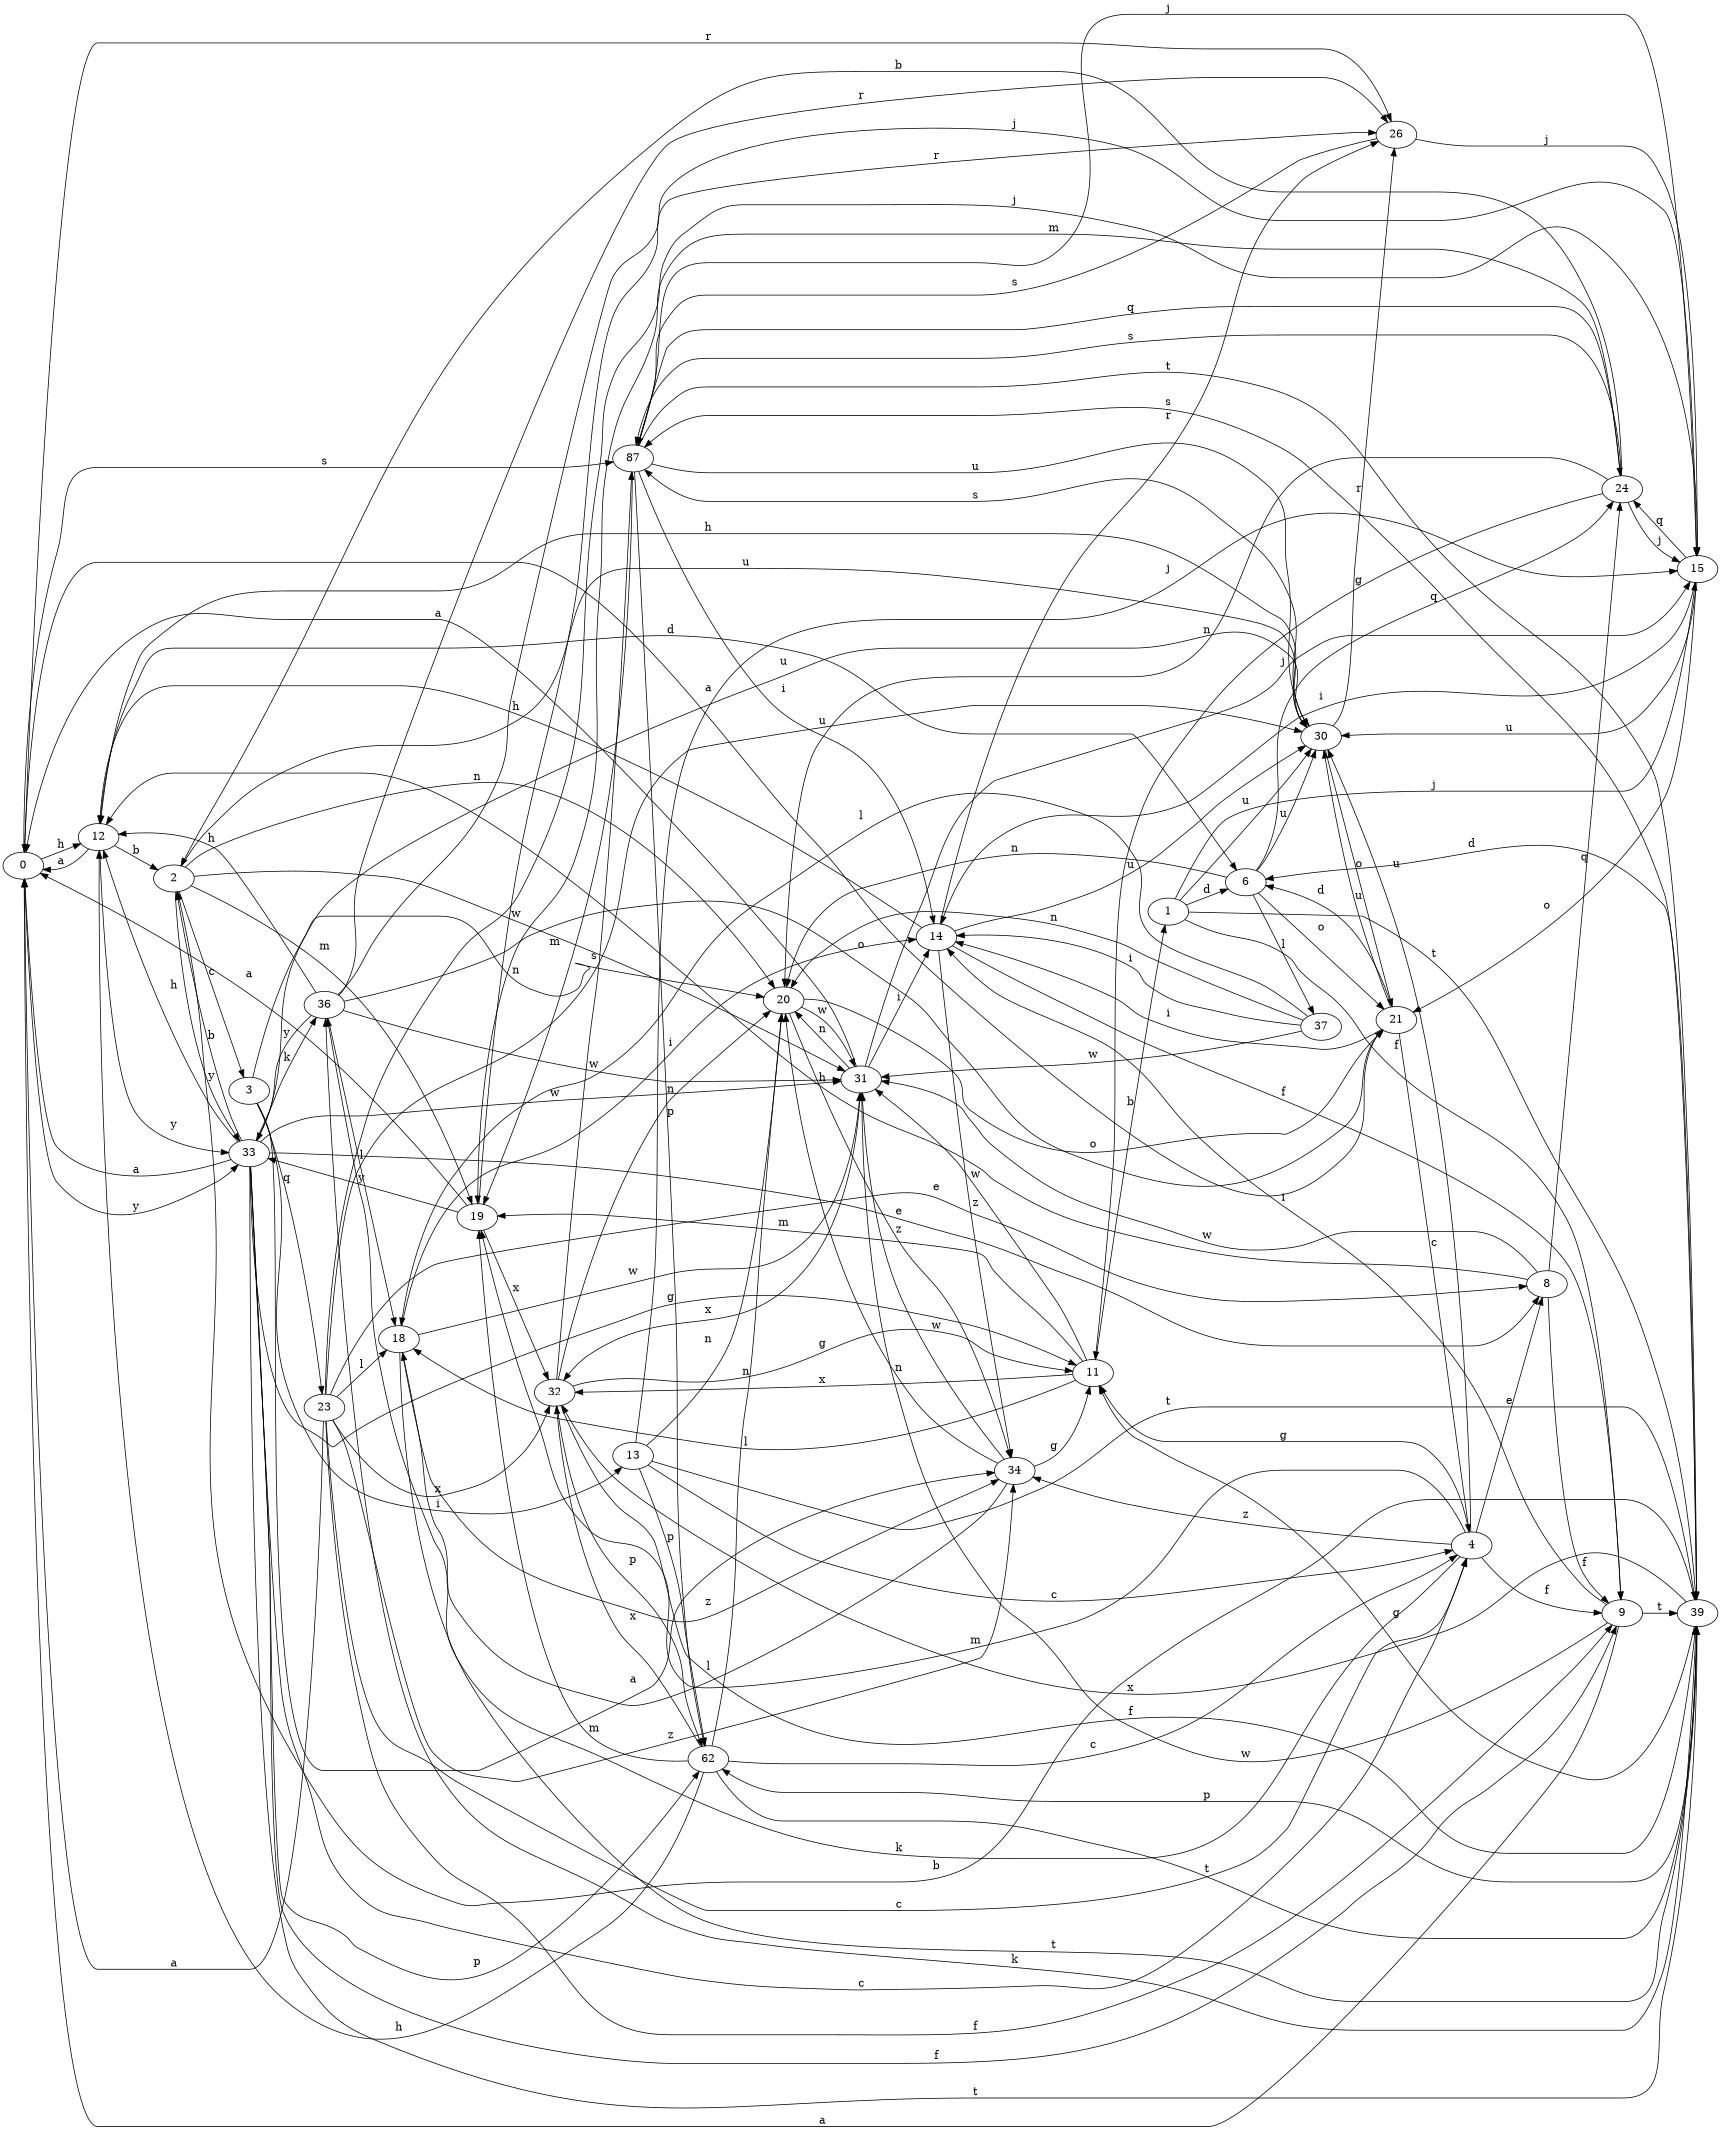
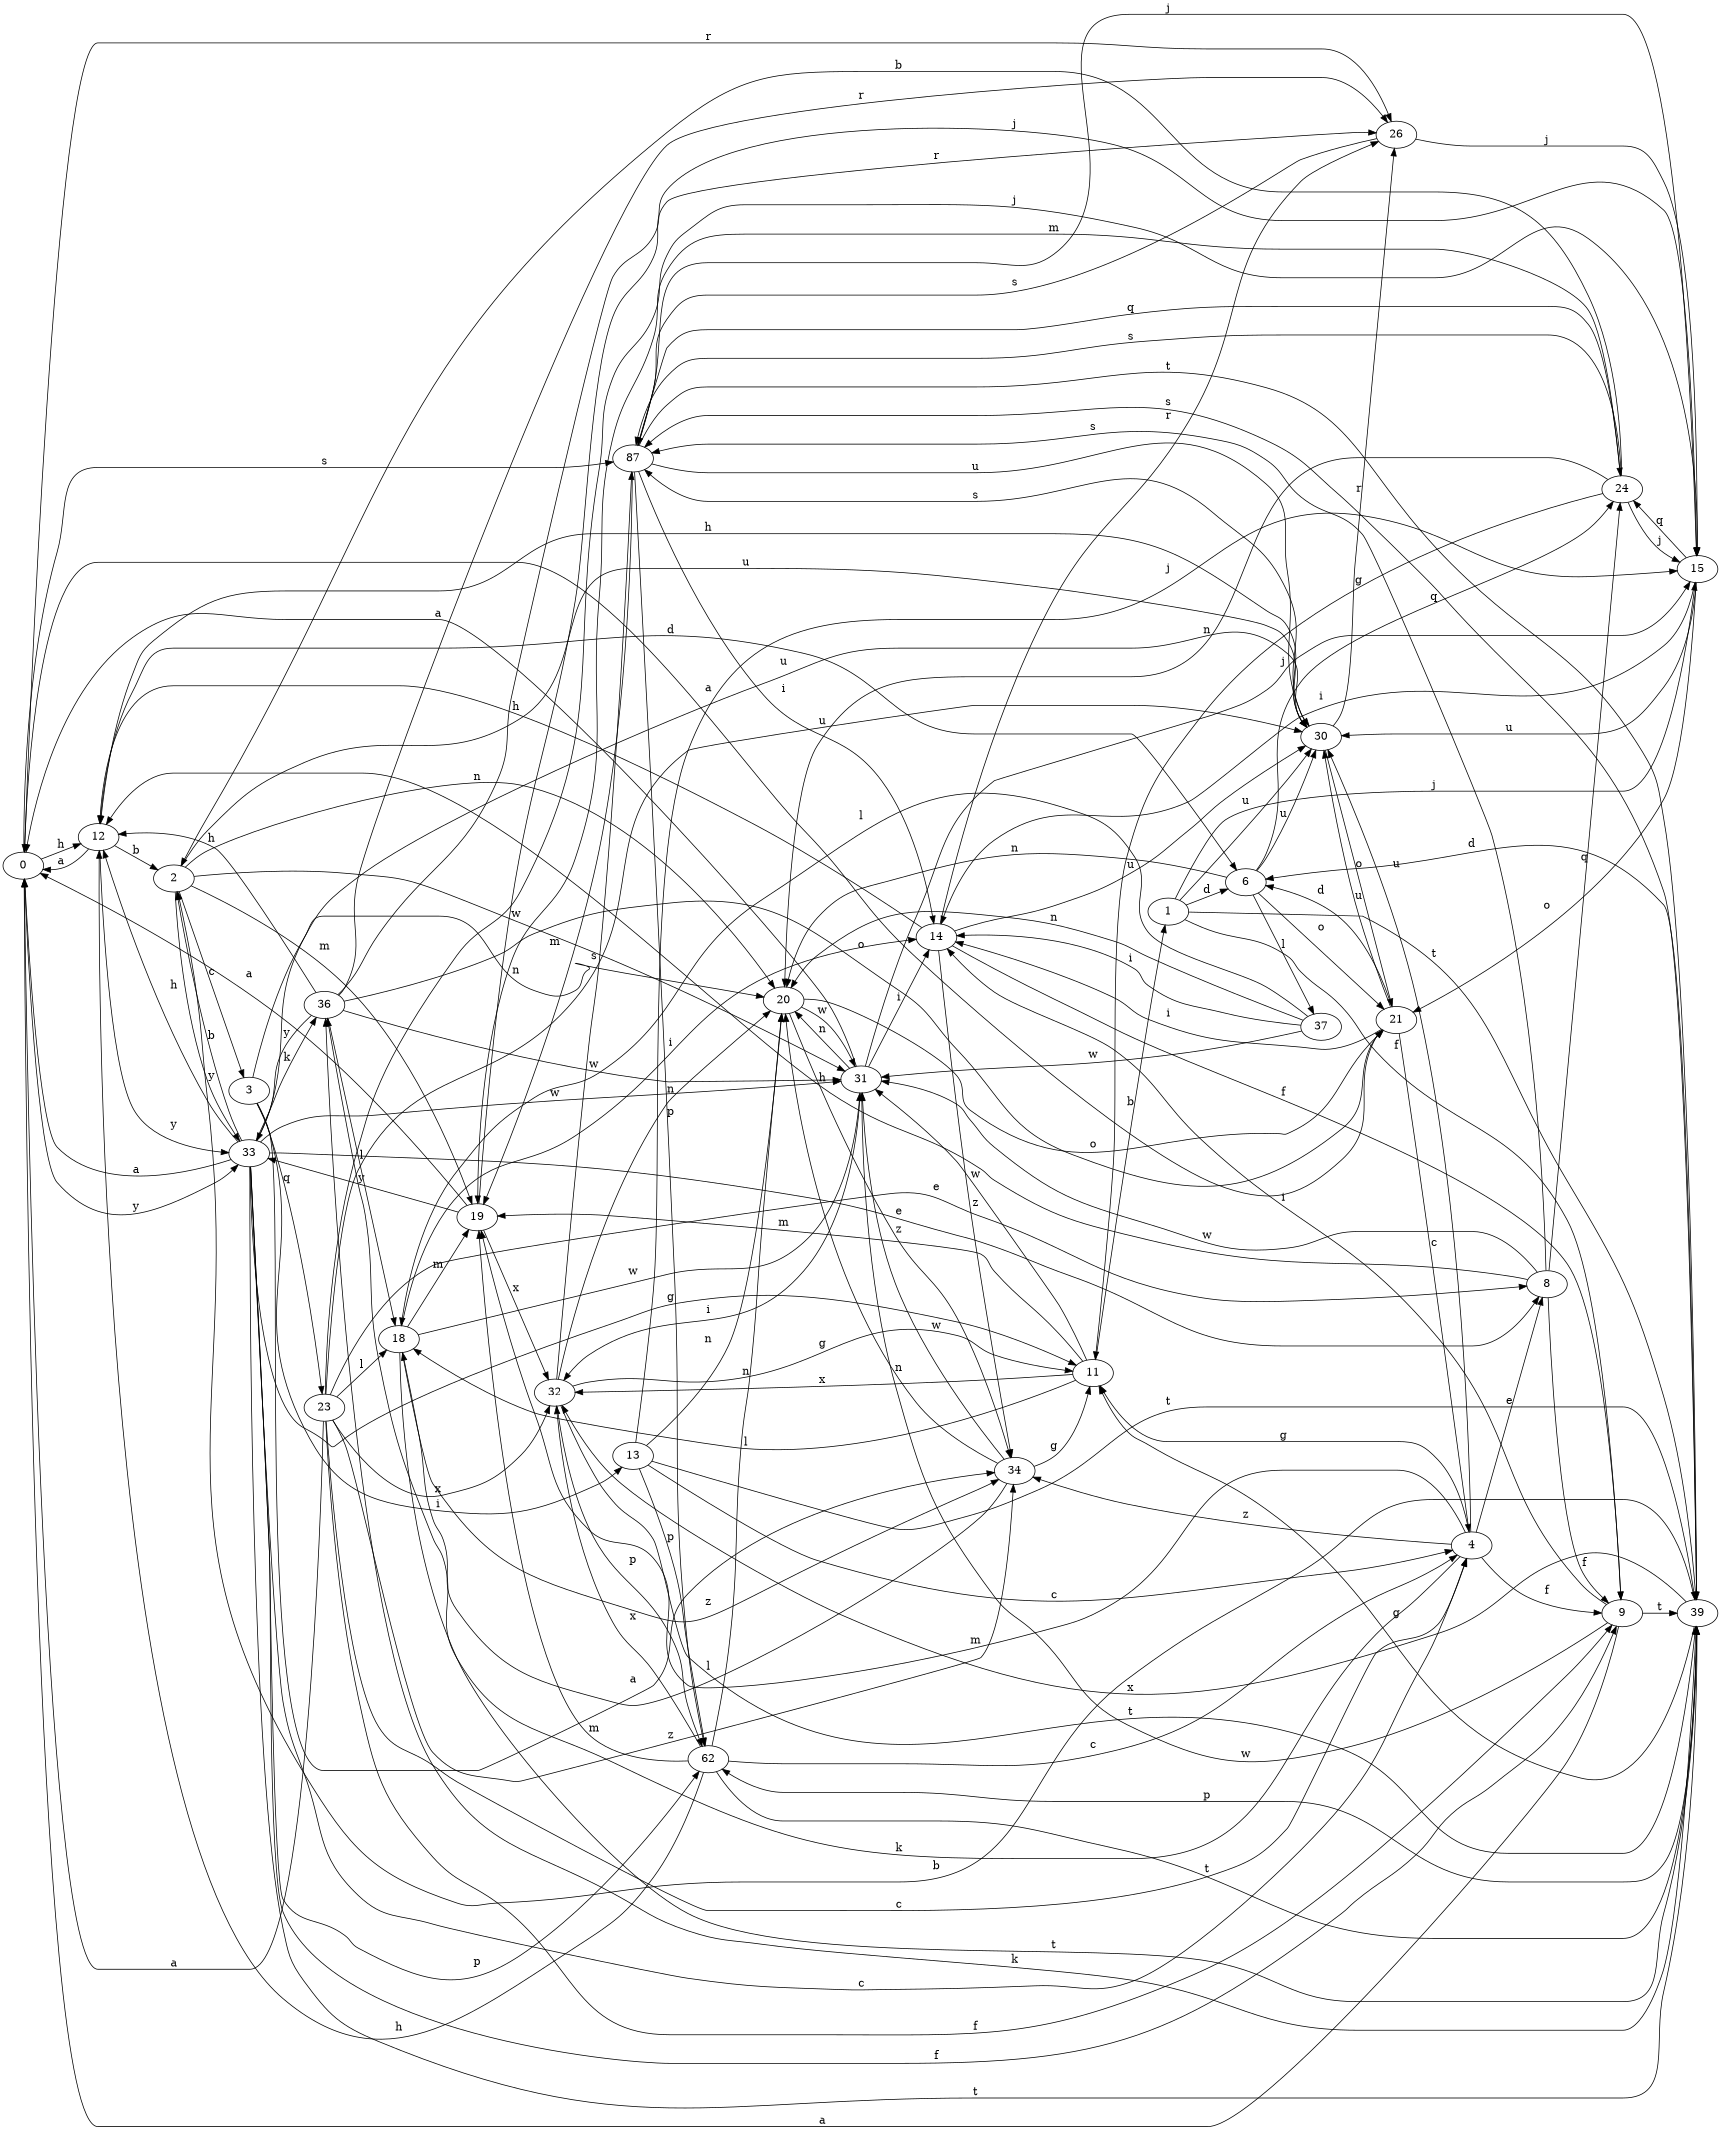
  strict digraph {
    rankdir=LR
    0
    12
    26
    n4 [label=87]
    33
    6
    2
    19
    32
    15
    n11 [label=39]
    30
    24
    14
    n15 [label=62]
    9
    31
    4
    8
    11
    n21 [label=36]
    1
    20
    n24 [label=37]
    21
    3
    13
    23
    34
    18
    0 -> 12 [label=h]
    0 -> 26 [label=r]
    0 -> n4 [label=s]
    0 -> 33 [label=y]
    12 -> 0 [label=a]
    12 -> 33 [label=y]
    12 -> 6 [label=d]
    12 -> 2 [label=b]
    26 -> n4 [label=s]
    26 -> 15 [label=j]
    n4 -> 19 [label=m]
    n4 -> 15 [label=j]
    n4 -> n11 [label=t]
    n4 -> 30 [label=u]
    n4 -> 24 [label=q]
    n4 -> 14 [label=i]
    n4 -> n15 [label=p]
    33 -> 0 [label=a]
    33 -> 12 [label=h]
    33 -> 2 [label=b]
    33 -> n11 [label=t]
    33 -> 30 [label=u]
    33 -> n15 [label=p]
    33 -> 9 [label=f]
    33 -> 31 [label=w]
    33 -> 4 [label=c]
    33 -> 8 [label=e]
    33 -> 11 [label=g]
    33 -> n21 [label=k]
    6 -> 30 [label=u]
    6 -> 24 [label=q]
    6 -> 20 [label=n]
    6 -> n24 [label=l]
    6 -> 21 [label=o]
    2 -> 33 [label=y]
    2 -> 19 [label=m]
    2 -> 30 [label=u]
    2 -> 31 [label=w]
    2 -> 20 [label=n]
    2 -> 3 [label=c]
    19 -> 0 [label=a]
    19 -> 26 [label=r]
    19 -> 33 [label=y]
    19 -> 32 [label=x]
    32 -> n4 [label=s]
-   32 -> n11 [label=f]
+   32 -> n11 [label=t]
    32 -> n15 [label=p]
    32 -> 11 [label=g]
    32 -> 20 [label=n]
    15 -> 30 [label=u]
    15 -> 24 [label=q]
    15 -> 14 [label=i]
    15 -> 21 [label=o]
    n11 -> n4 [label=s]
    n11 -> 6 [label=d]
    n11 -> 2 [label=b]
    n11 -> 32 [label=x]
    n11 -> n15 [label=p]
    n11 -> 11 [label=g]
    n11 -> n21 [label=k]
    30 -> 12 [label=h]
    30 -> 26 [label=r]
    30 -> n4 [label=s]
    30 -> 21 [label=o]
    24 -> n4 [label=s]
    24 -> 2 [label=b]
    24 -> 19 [label=m]
    24 -> 15 [label=j]
    24 -> 11 [label=g]
    24 -> 20 [label=n]
    14 -> 12 [label=h]
    14 -> 26 [label=r]
    14 -> 30 [label=u]
    14 -> 9 [label=f]
    14 -> 34 [label=z]
    n15 -> 12 [label=h]
    n15 -> 19 [label=m]
    n15 -> 32 [label=x]
    n15 -> n11 [label=t]
    n15 -> 4 [label=c]
    n15 -> 20 [label=n]
    9 -> 0 [label=a]
    9 -> n11 [label=t]
    9 -> 14 [label=i]
    9 -> 31 [label=w]
    31 -> 0 [label=a]
-   31 -> 32 [label=x]
+   31 -> 32 [label=i]
    31 -> 15 [label=j]
    31 -> 14 [label=i]
    31 -> 20 [label=n]
    4 -> 19 [label=m]
    4 -> 30 [label=u]
    4 -> 9 [label=f]
    4 -> 8 [label=e]
    4 -> 11 [label=g]
    4 -> n21 [label=k]
    4 -> 34 [label=z]
    8 -> 12 [label=h]
+   8 -> n4 [label=s]
    8 -> 24 [label=q]
    8 -> 9 [label=f]
    8 -> 31 [label=w]
    11 -> 19 [label=m]
    11 -> 32 [label=x]
    11 -> 31 [label=w]
    11 -> 1 [label=b]
    11 -> 18 [label=l]
    n21 -> 12 [label=h]
    n21 -> 26 [label=r]
    n21 -> 33 [label=y]
    n21 -> 15 [label=j]
    n21 -> 31 [label=w]
    n21 -> 21 [label=o]
    n21 -> 18 [label=l]
    1 -> 6 [label=d]
    1 -> 15 [label=j]
    1 -> n11 [label=t]
    1 -> 30 [label=u]
    1 -> 9 [label=f]
    20 -> 31 [label=w]
    20 -> 21 [label=o]
    20 -> 34 [label=z]
    n24 -> 14 [label=i]
    n24 -> 31 [label=w]
    n24 -> 20 [label=n]
    n24 -> 18 [label=l]
    21 -> 0 [label=a]
    21 -> 6 [label=d]
    21 -> 30 [label=u]
    21 -> 14 [label=i]
    21 -> 4 [label=c]
    3 -> 20 [label=n]
    3 -> 13 [label=i]
    3 -> 23 [label=q]
    3 -> 34 [label=a]
    13 -> 15 [label=j]
    13 -> n11 [label=t]
    13 -> n15 [label=p]
    13 -> 4 [label=c]
    13 -> 20 [label=n]
    23 -> 0 [label=a]
    23 -> 32 [label=x]
    23 -> 15 [label=j]
    23 -> 30 [label=u]
    23 -> 9 [label=f]
    23 -> 4 [label=c]
    23 -> 8 [label=e]
    23 -> 34 [label=z]
    23 -> 18 [label=l]
    34 -> 31 [label=w]
    34 -> 11 [label=g]
    34 -> 20 [label=n]
    34 -> 18 [label=l]
+   18 -> 19 [label=m]
    18 -> n11 [label=t]
    18 -> 14 [label=i]
    18 -> 31 [label=w]
    18 -> 34 [label=z]
  }
